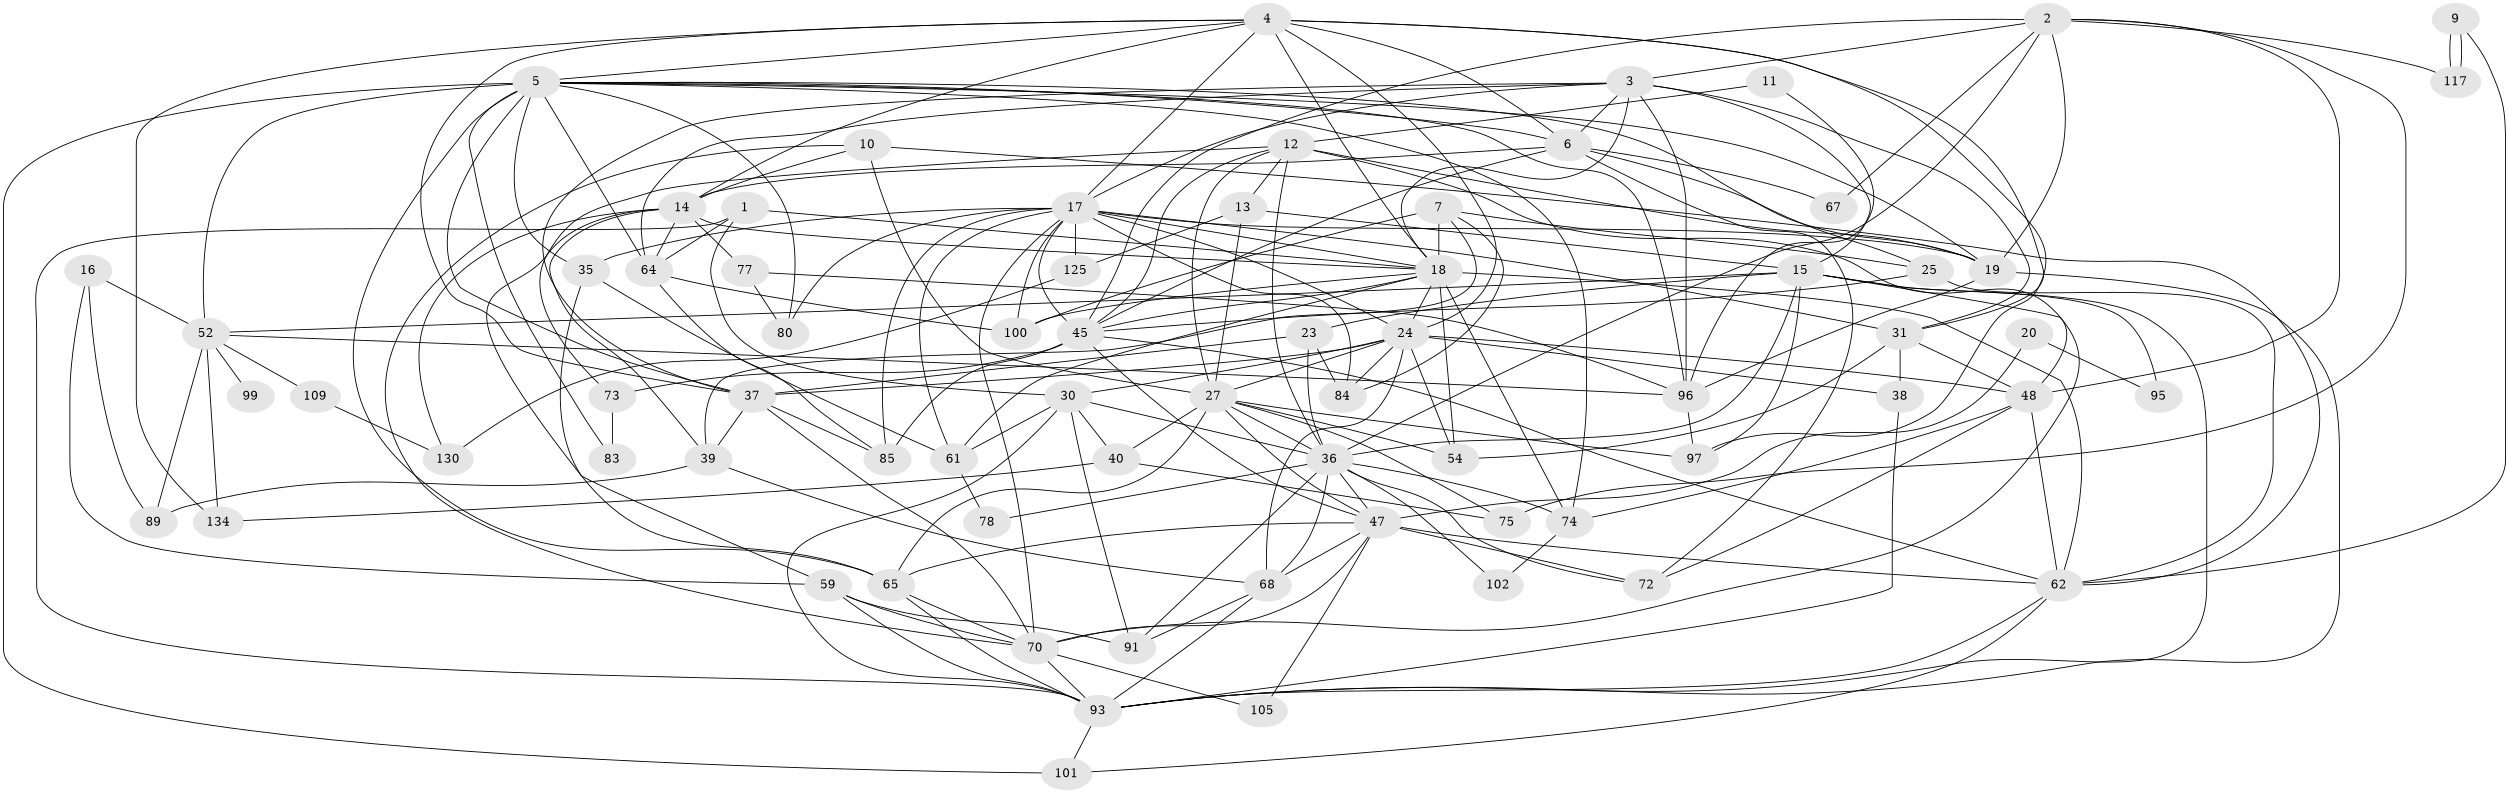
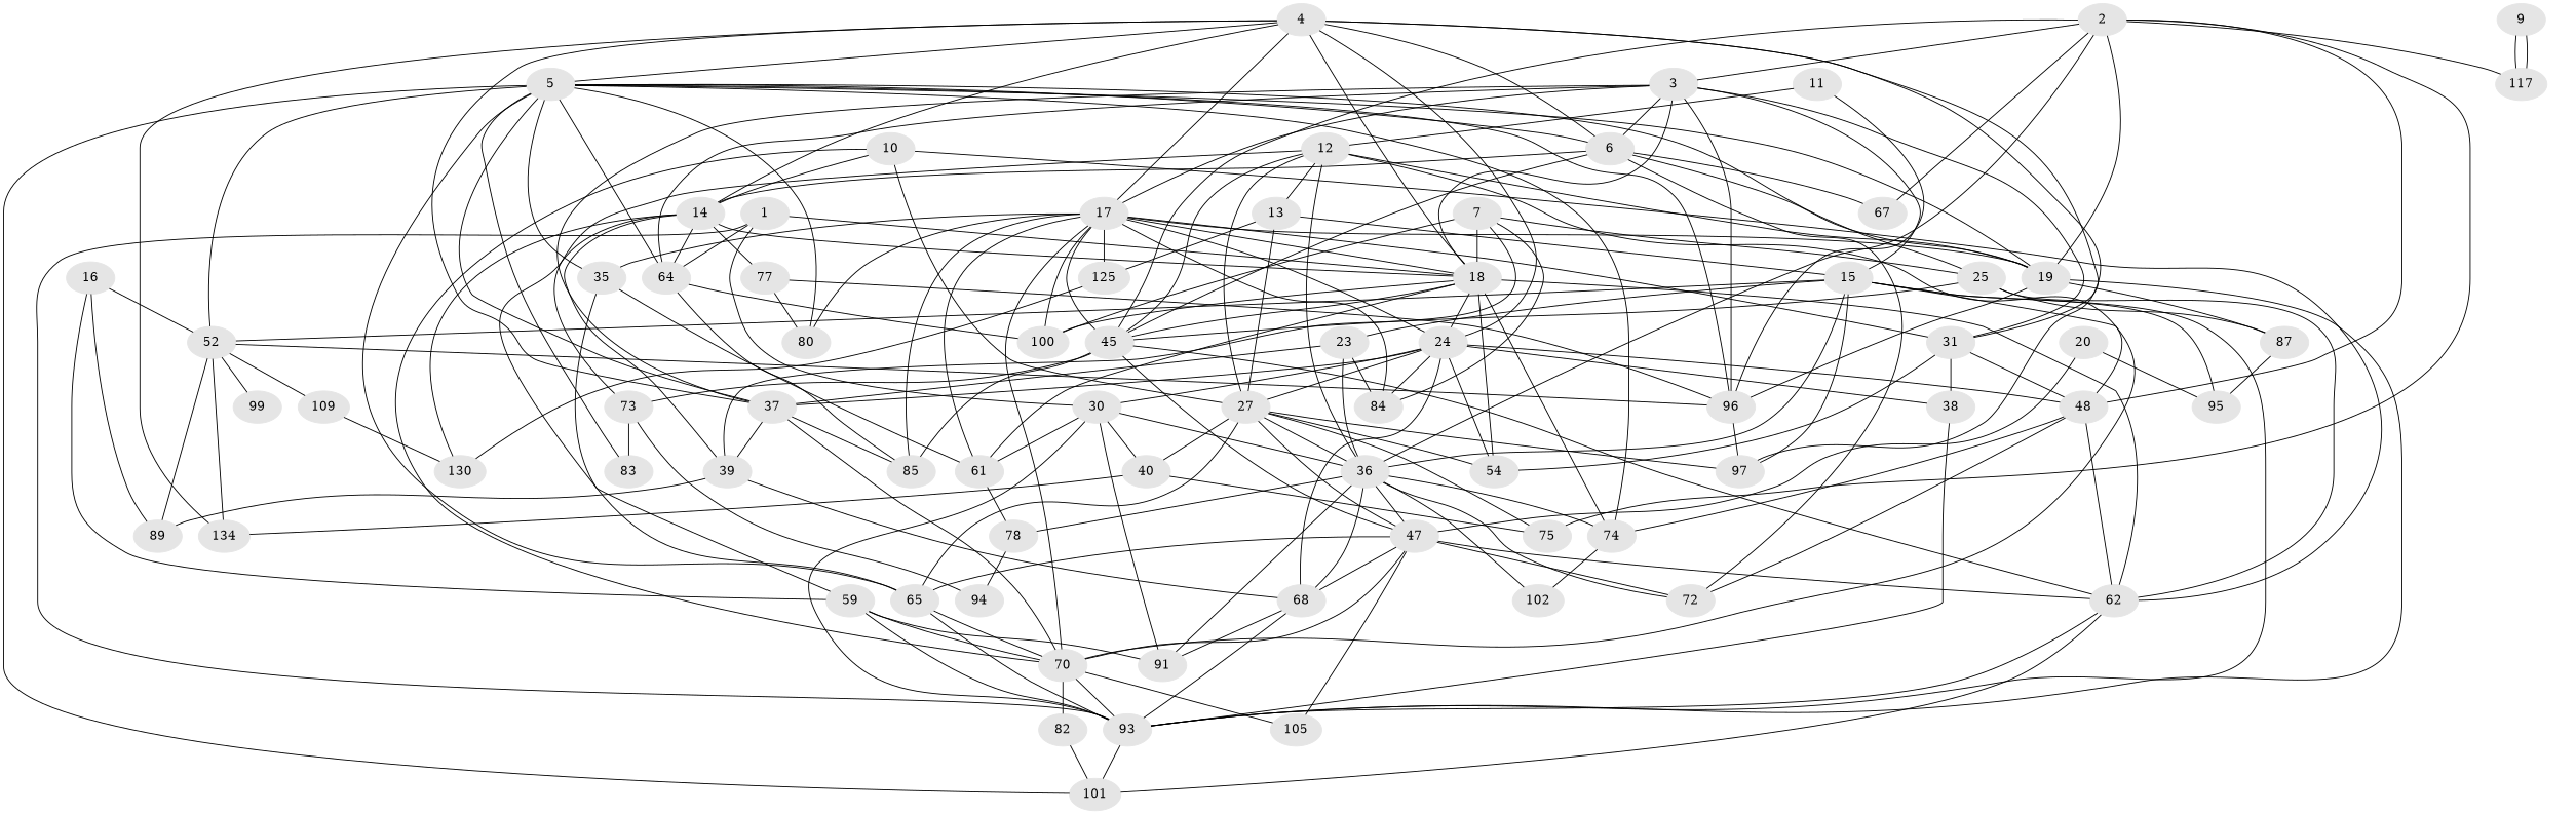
  graph {
    node [color=gray90 style=filled]
    1 [super="+118"]
    18 [super="+139+32"]
    30 [super="+129+34+138"]
    64
    93 [super="+145+114"]
    n6 [label=45 super="+58+104"]
    24 [super="+63"]
    74 [super="+141"]
    100
    62 [super="+66"]
    61
    54
    36 [super="+42"]
    40
    91
    85
    101 [super="+108"]
    2 [super="+106+56"]
    3 [super="+28+142"]
    19 [super="+128+119"]
    48 [super="+90+127+116"]
    67
    75
    117
    6 [super="+22+112+55"]
    15 [super="+60+69"]
    17 [super="+29+57"]
    31 [super="+79+81"]
    37 [super="+140+133+50"]
    96 [super="+111"]
+   87
    72
    47 [super="+92+103"]
    68 [super="+110"]
    78
    102
    73
    14 [super="+53"]
    97
    52 [super="+132+135"]
    70 [super="+113+71"]
    23 [super="+123"]
    95
    35
    80
    84
    125
    38
    39 [super="+121"]
    4 [super="+107+8"]
    5 [super="+46+115+21"]
    134
    25 [super="+98"]
    65 [super="+126"]
    83
    77
    130
    27 [super="+41+86"]
    59
    89
    99
    109
    7
    9
    10 [super="+33"]
    105
+   82
    12 [super="+44"]
    13 [super="+26"]
    11
+   94
    16 [super="+88"]
    20
    1 -- 18
    1 -- 30
    1 -- 64
    1 -- 93
    18 -- n6
    18 -- 24
    18 -- 74
    18 -- 100
    18 -- 62
    18 -- 61
    18 -- 54
    30 -- 93
    30 -- 61
    30 -- 36
    30 -- 40
    30 -- 91
    64 -- 100
    64 -- 85
    93 -- 101
    n6 -- 62
    n6 -- 85
    n6 -- 47
    n6 -- 73
    24 -- 30
    24 -- 54
    24 -- 48
    24 -- 37
    24 -- 68 [weight=2]
    24 -- 84
    24 -- 38
    24 -- 27
    74 -- 102
    62 -- 93
    62 -- 101
    61 -- 78
    36 -- 74
    36 -- 91
    36 -- 72
    36 -- 47
    36 -- 68
    36 -- 78
    36 -- 102
    40 -- 75
    40 -- 134
    2 -- n6
    2 -- 36
    2 -- 3 [weight=2]
    2 -- 19
    2 -- 48
    2 -- 67
    2 -- 75
    2 -- 117
    3 -- 18
    3 -- 64
    3 -- 6
    3 -- 15
    3 -- 17
    3 -- 31
    3 -- 37
    3 -- 96
    19 -- 93
    19 -- 96
+   19 -- 87
    48 -- 74
    48 -- 62
    48 -- 72
    6 -- n6 [weight=2]
    6 -- 19
    6 -- 67
    6 -- 72
    6 -- 14
    15 -- 93
    15 -- 36
    15 -- 97
    15 -- 52
    15 -- 70
    15 -- 23
    15 -- 95
    17 -- 18
    17 -- n6
    17 -- 24
    17 -- 100
    17 -- 61
    17 -- 85
    17 -- 19
    17 -- 31
    17 -- 70
    17 -- 35
    17 -- 80
    17 -- 84
    17 -- 125
    31 -- 54
    31 -- 48 [weight=2]
    31 -- 38
    37 -- 85
    37 -- 70
    37 -- 39
    96 -- 97
+   87 -- 95
    47 -- 62
    47 -- 72
    47 -- 68
    47 -- 70
    47 -- 65
    47 -- 105
    68 -- 93
    68 -- 91
+   78 -- 94
    73 -- 83
+   73 -- 94
    14 -- 18
    14 -- 64
    14 -- 39
    14 -- 65
    14 -- 77
    14 -- 130
    52 -- 96
    52 -- 134
    52 -- 89
    52 -- 99 [weight=2]
    52 -- 109
    70 -- 93
    70 -- 105
+   70 -- 82
    23 -- 36
    23 -- 37
    23 -- 84
    35 -- 61
    35 -- 59
    125 -- 130
    38 -- 93
    39 -- 68
    39 -- 89
    4 -- 18
    4 -- 24
    4 -- 6
    4 -- 17
    4 -- 31
    4 -- 37
    4 -- 14
    4 -- 97
    4 -- 5
    4 -- 134
    5 -- 64
    5 -- 74
    5 -- 101
    5 -- 19
    5 -- 6
    5 -- 37
    5 -- 96
    5 -- 52 [weight=3]
    5 -- 35
    5 -- 80
    5 -- 25 [weight=2]
    5 -- 65
    5 -- 83
    25 -- n6
    25 -- 62
+   25 -- 87
    65 -- 93
    65 -- 70
    77 -- 96
    77 -- 80
    27 -- 54
    27 -- 36
    27 -- 40
    27 -- 75
    27 -- 47
    27 -- 97
    27 -- 65
    59 -- 93
    59 -- 91
    59 -- 70
    109 -- 130
    7 -- 18
    7 -- 100
    7 -- 84
    7 -- 39
    7 -- 25
-   9 -- 62
    9 -- 117
    9 -- 117
    10 -- 62
    10 -- 14
    10 -- 70
    10 -- 27
+   82 -- 101
    12 -- n6
    12 -- 36
    12 -- 19
    12 -- 48 [weight=2]
    12 -- 73
    12 -- 27
    12 -- 13
    13 -- 15
    13 -- 125
    13 -- 27
    11 -- 96
    11 -- 12
    16 -- 52
    16 -- 59
    16 -- 89
    20 -- 47
    20 -- 95
  }
